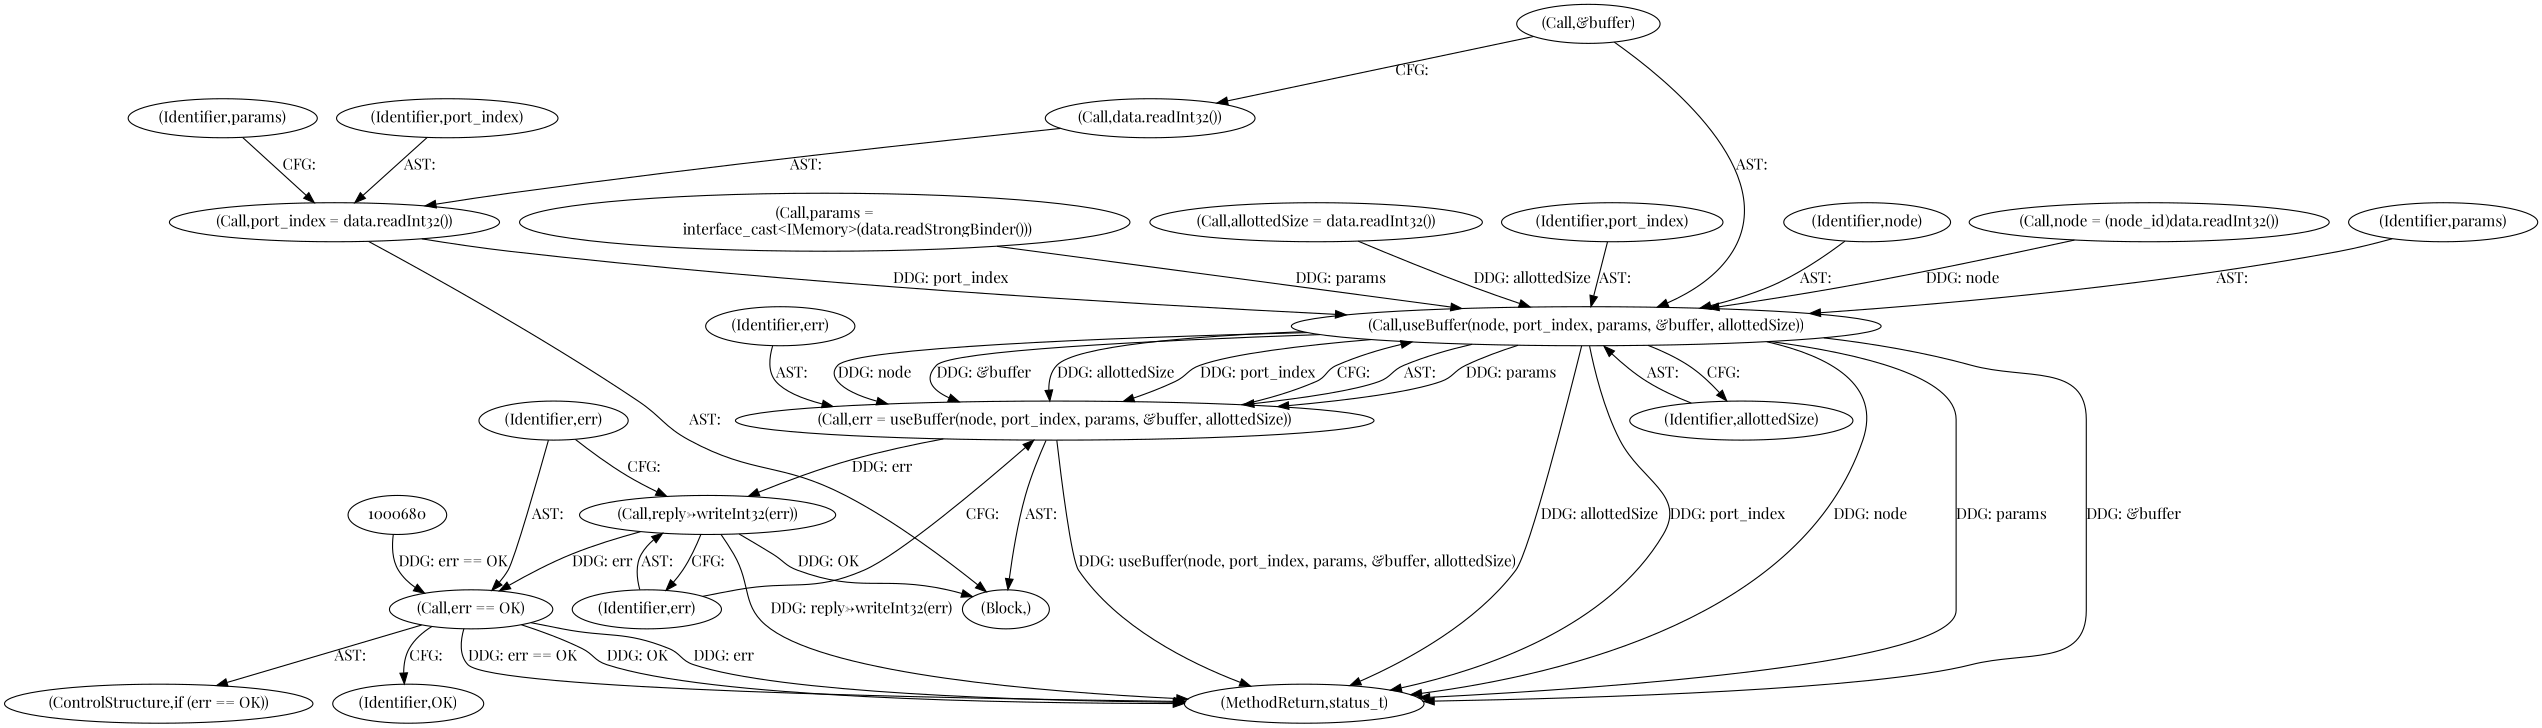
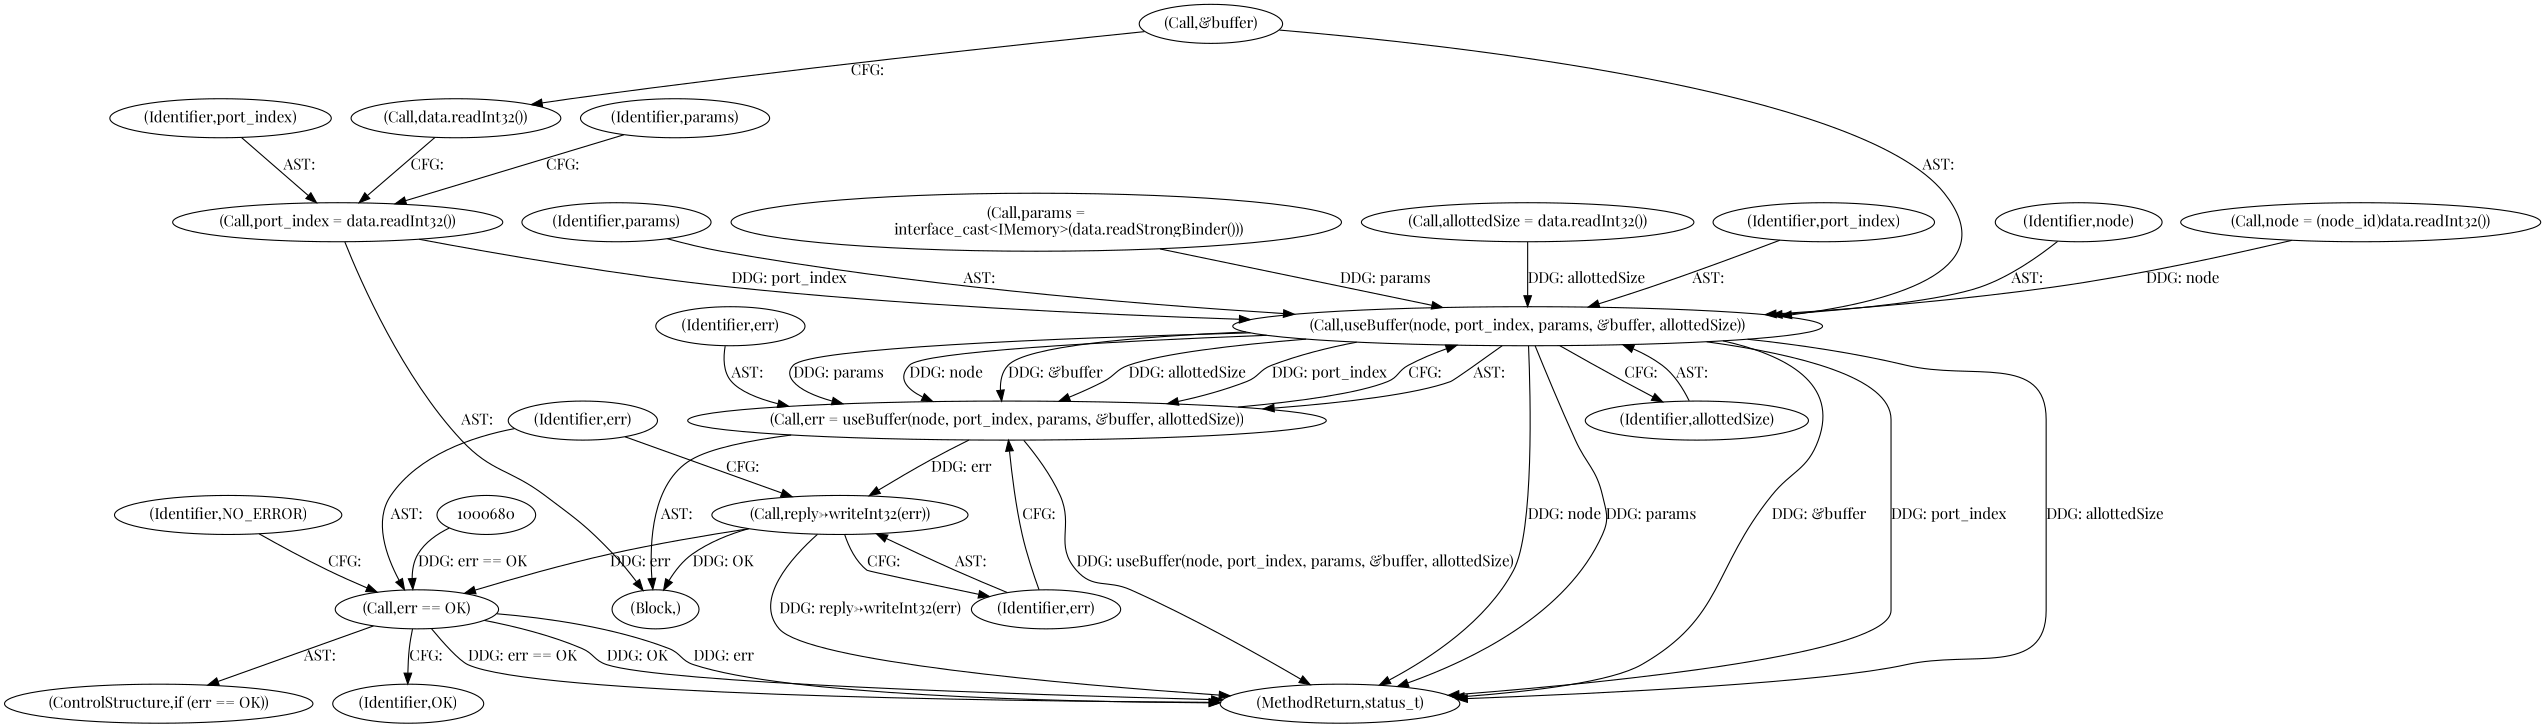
  digraph {
    fontname="Playfair Display"
    node [fontname="Playfair Display"]
    edge [fontname="Playfair Display"]
    n1 [label="(Call,port_index = data.readInt32())"]
    n2 [label="(Call,useBuffer(node, port_index, params, &buffer, allottedSize))"]
    n3 [label="(Block,)"]
    n4 [label="(Call,err = useBuffer(node, port_index, params, &buffer, allottedSize))"]
    n5 [label="(Identifier,allottedSize)"]
    n6 [label="(MethodReturn,status_t)"]
    n7 [label="(Call,data.readInt32())"]
    n8 [label="(Call,reply->writeInt32(err))"]
    n9 [label="(Call,err == OK)"]
    n10 [label="(Identifier,err)"]
    n11 [label="(ControlStructure,if (err == OK))"]
    n12 [label="(Identifier,OK)"]
    n13 [label="(Identifier,params)"]
    n14 [label="(Call,params =\n                interface_cast<IMemory>(data.readStrongBinder()))"]
    n15 [label="(Call,allottedSize = data.readInt32())"]
    n16 [label="(Identifier,port_index)"]
    n17 [label="(Identifier,err)"]
    n18 [label="(Identifier,params)"]
+   n19 [label="(Identifier,NO_ERROR)"]
    n20 [label="(Call,&buffer)"]
    n21 [label="(Identifier,node)"]
    n22 [label="(Identifier,port_index)"]
    n23 [label="(Identifier,err)"]
    n24 [label="(Call,node = (node_id)data.readInt32())"]
    1000680
    n1 -> n2 [label="DDG: port_index"]
    n1 -> n3 [label="AST: "]
    n2 -> n4 [label="AST: "]
    n2 -> n4 [label="DDG: params"]
    n2 -> n4 [label="DDG: node"]
    n2 -> n4 [label="DDG: &buffer"]
    n2 -> n4 [label="DDG: allottedSize"]
    n2 -> n4 [label="DDG: port_index"]
    n2 -> n5 [label="CFG: "]
    n2 -> n6 [label="DDG: &buffer"]
    n2 -> n6 [label="DDG: allottedSize"]
    n2 -> n6 [label="DDG: port_index"]
    n2 -> n6 [label="DDG: node"]
    n2 -> n6 [label="DDG: params"]
    n4 -> n2 [label="CFG: "]
    n4 -> n3 [label="AST: "]
    n4 -> n6 [label="DDG: useBuffer(node, port_index, params, &buffer, allottedSize)"]
    n4 -> n8 [label="DDG: err"]
    n5 -> n2 [label="AST: "]
-   n7 -> n1 [label="AST: "]
+   n7 -> n1 [label="CFG: "]
    n8 -> n3 [label="DDG: OK"]
    n8 -> n6 [label="DDG: reply->writeInt32(err)"]
    n8 -> n9 [label="DDG: err"]
    n8 -> n10 [label="CFG: "]
    n9 -> n6 [label="DDG: OK"]
    n9 -> n6 [label="DDG: err"]
    n9 -> n6 [label="DDG: err == OK"]
    n9 -> n11 [label="AST: "]
    n9 -> n12 [label="CFG: "]
    n10 -> n4 [label="CFG: "]
    n10 -> n8 [label="AST: "]
    n13 -> n2 [label="AST: "]
    n14 -> n2 [label="DDG: params"]
    n15 -> n2 [label="DDG: allottedSize"]
    n16 -> n2 [label="AST: "]
    n17 -> n8 [label="CFG: "]
    n17 -> n9 [label="AST: "]
    n18 -> n1 [label="CFG: "]
+   n19 -> n9 [label="CFG: "]
    n20 -> n2 [label="AST: "]
    n20 -> n7 [label="CFG: "]
    n21 -> n2 [label="AST: "]
    n22 -> n1 [label="AST: "]
    n23 -> n4 [label="AST: "]
    n24 -> n2 [label="DDG: node"]
    1000680 -> n9 [label="DDG: err == OK"]
  }
